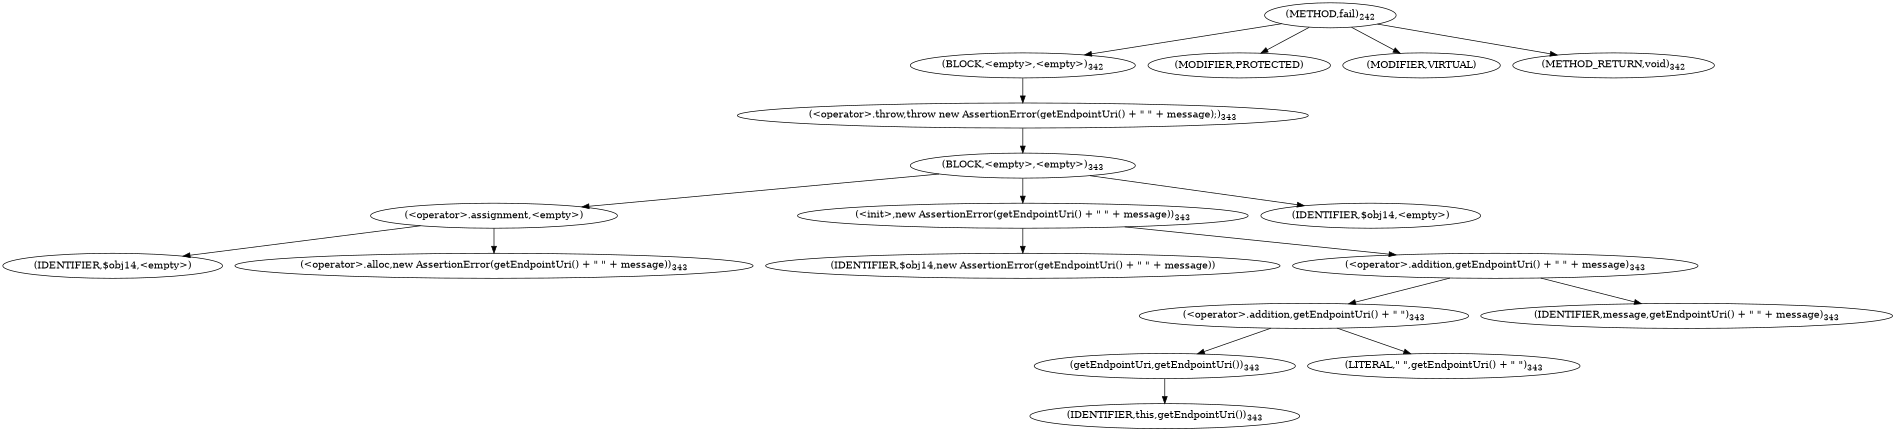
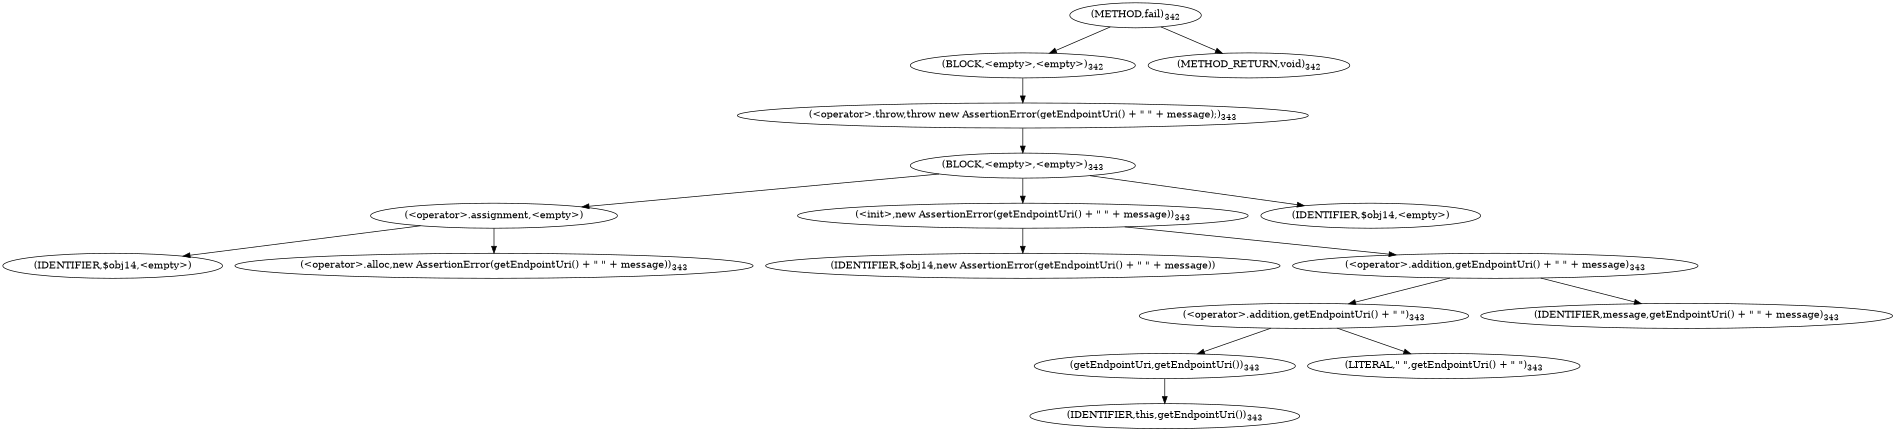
  digraph {
-   n1 [label=<(METHOD,fail)<SUB>242</SUB>>]
+   n1 [label=<(METHOD,fail)<SUB>342</SUB>>]
    n2 [label=<(BLOCK,&lt;empty&gt;,&lt;empty&gt;)<SUB>342</SUB>>]
-   n3 [label=<(MODIFIER,PROTECTED)>]
-   n4 [label=<(MODIFIER,VIRTUAL)>]
    n5 [label=<(METHOD_RETURN,void)<SUB>342</SUB>>]
    n6 [label=<(&lt;operator&gt;.throw,throw new AssertionError(getEndpointUri() + &quot; &quot; + message);)<SUB>343</SUB>>]
    n7 [label=<(BLOCK,&lt;empty&gt;,&lt;empty&gt;)<SUB>343</SUB>>]
    n8 [label=<(&lt;operator&gt;.assignment,&lt;empty&gt;)>]
    n9 [label=<(&lt;init&gt;,new AssertionError(getEndpointUri() + &quot; &quot; + message))<SUB>343</SUB>>]
    n10 [label=<(IDENTIFIER,$obj14,&lt;empty&gt;)>]
    n11 [label=<(IDENTIFIER,$obj14,&lt;empty&gt;)>]
    n12 [label=<(&lt;operator&gt;.alloc,new AssertionError(getEndpointUri() + &quot; &quot; + message))<SUB>343</SUB>>]
    n13 [label=<(IDENTIFIER,$obj14,new AssertionError(getEndpointUri() + &quot; &quot; + message))>]
    n14 [label=<(&lt;operator&gt;.addition,getEndpointUri() + &quot; &quot; + message)<SUB>343</SUB>>]
    n15 [label=<(&lt;operator&gt;.addition,getEndpointUri() + &quot; &quot;)<SUB>343</SUB>>]
    n16 [label=<(IDENTIFIER,message,getEndpointUri() + &quot; &quot; + message)<SUB>343</SUB>>]
    n17 [label=<(getEndpointUri,getEndpointUri())<SUB>343</SUB>>]
    n18 [label=<(LITERAL,&quot; &quot;,getEndpointUri() + &quot; &quot;)<SUB>343</SUB>>]
    n19 [label=<(IDENTIFIER,this,getEndpointUri())<SUB>343</SUB>>]
    n1 -> n2
-   n1 -> n3
-   n1 -> n4
    n1 -> n5
    n2 -> n6
    n6 -> n7
    n7 -> n8
    n7 -> n9
    n7 -> n10
    n8 -> n11
    n8 -> n12
    n9 -> n13
    n9 -> n14
    n14 -> n15
    n14 -> n16
    n15 -> n17
    n15 -> n18
    n17 -> n19
  }
